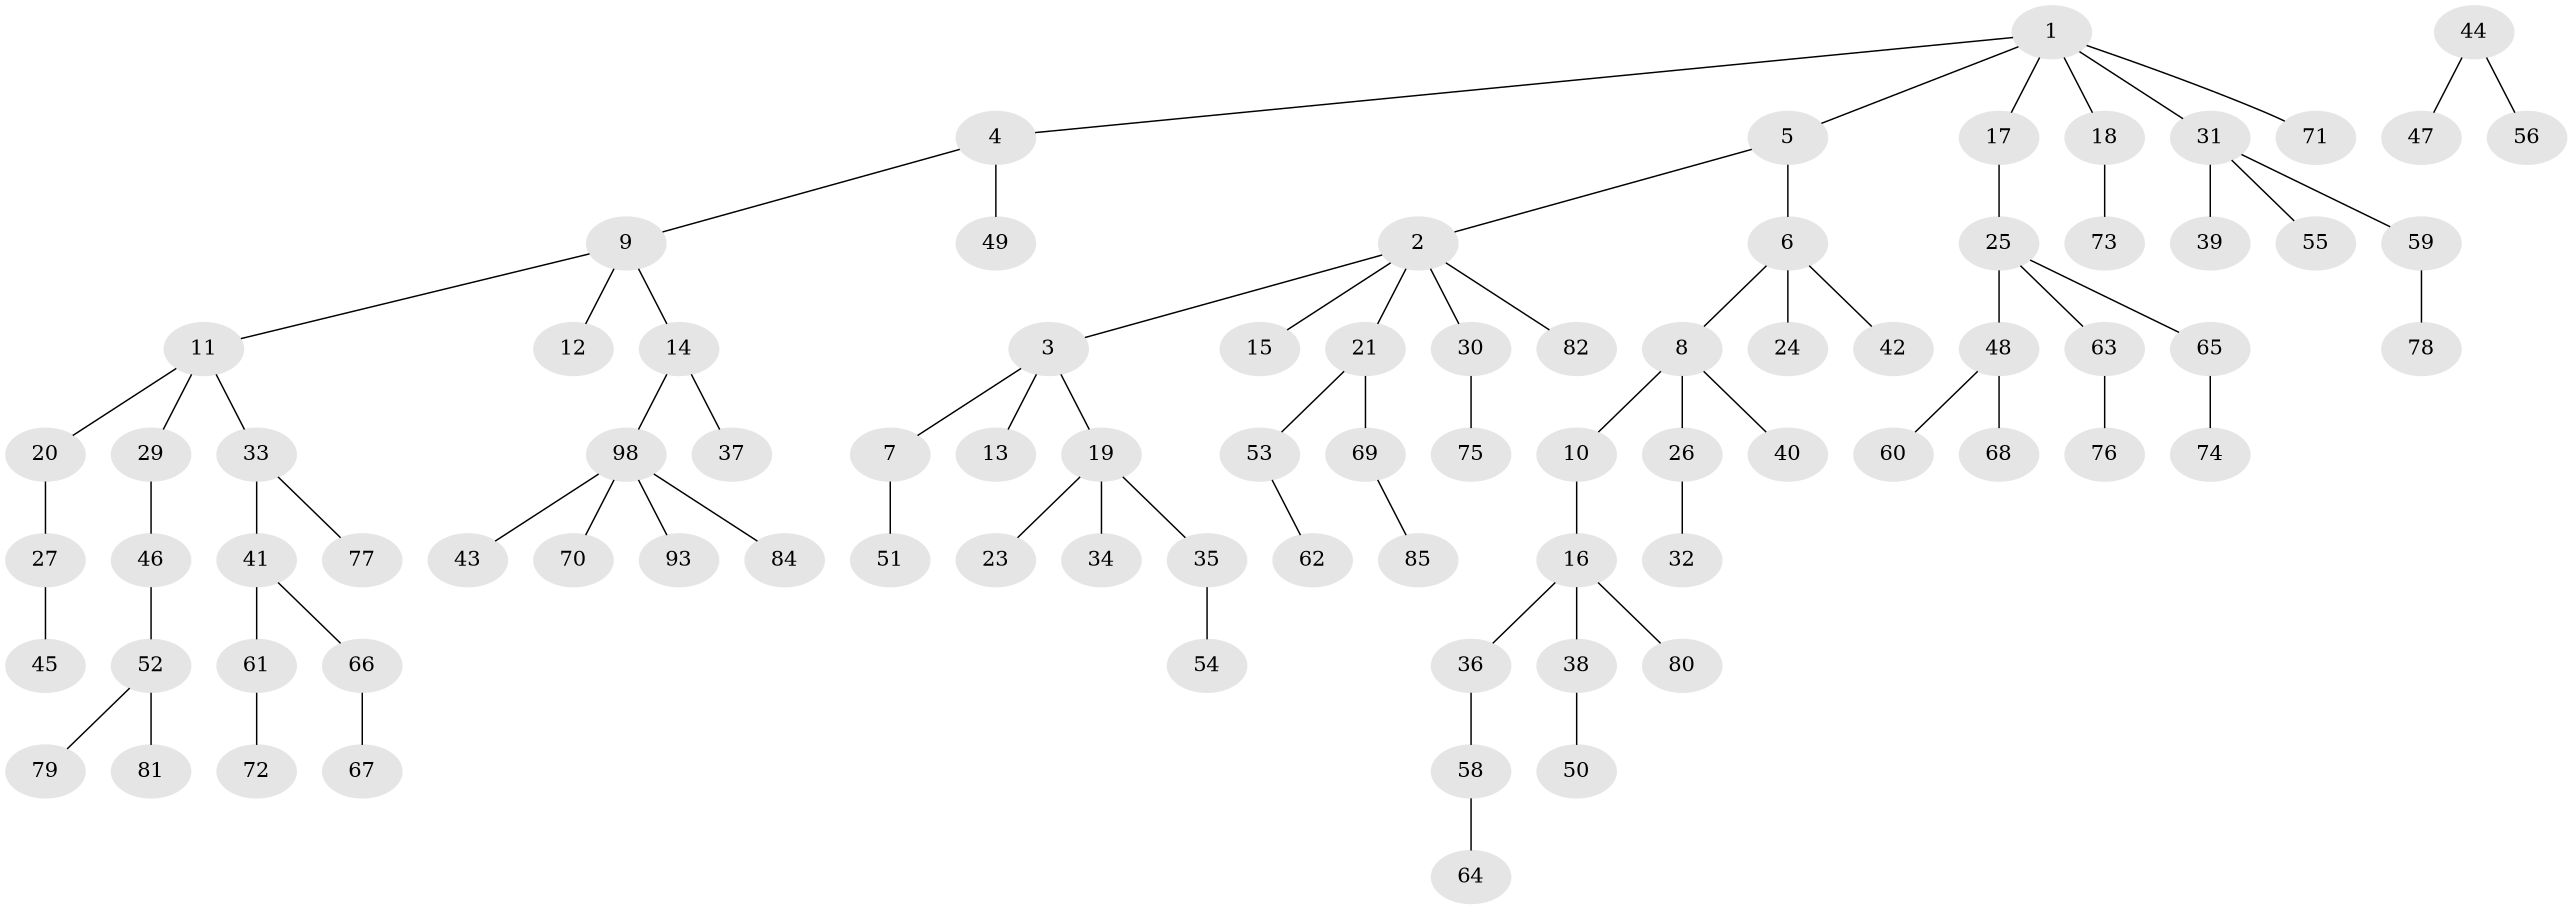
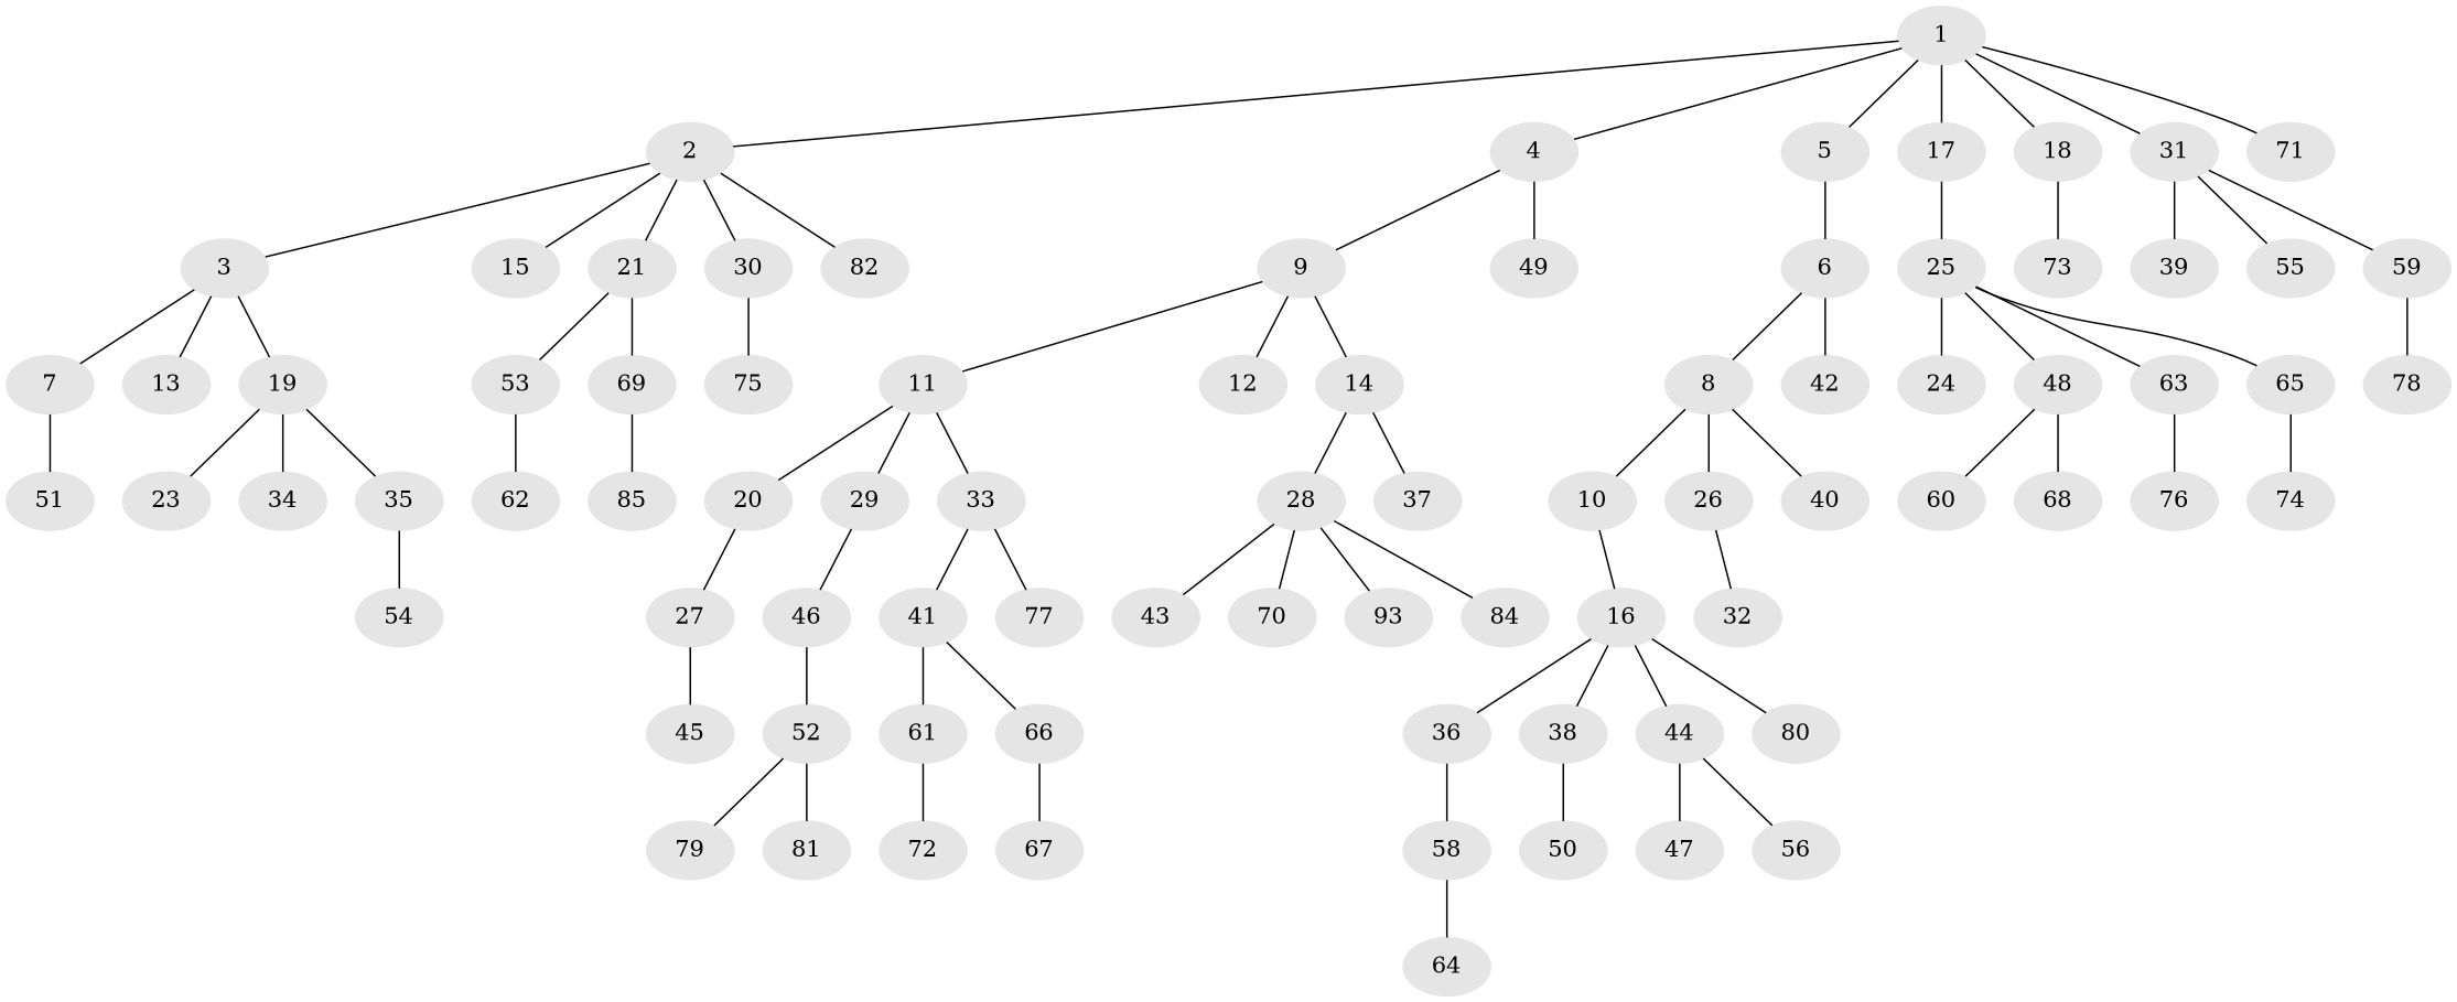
  graph {
    node [color=gray90 style=filled]
    1
    2
    4
    5
    17
    18
    31
    71
    3
    15
    21
    30
    82
    9
    49
    6
    25
    73
    39
    55
    59
    7
    13
    19
    53
    69
    75
    51
    23
    34
    35
    11
    12
    14
    8
    24
    42
    10
    26
    40
    16
    32
    20
    29
    33
-   28 [label=98]
+   28
    37
    36
    38
    44
    80
    27
    46
    41
    77
    43
    70
    n58 [label=93]
    84
    58
    50
    47
    56
    48
    63
    65
    54
    45
    62
    85
    60
    68
    76
    74
    52
    78
    61
    66
    64
    72
    67
    79
    81
-   5 -- 2
+   1 -- 2
    1 -- 4
    1 -- 5
    1 -- 17
    1 -- 18
    1 -- 31
    1 -- 71
    2 -- 3
    2 -- 15
    2 -- 21
    2 -- 30
    2 -- 82
    4 -- 9
    4 -- 49
    5 -- 6
    17 -- 25
    18 -- 73
    31 -- 39
    31 -- 55
    31 -- 59
    3 -- 7
    3 -- 13
    3 -- 19
    21 -- 53
    21 -- 69
    30 -- 75
    9 -- 11
    9 -- 12
    9 -- 14
    6 -- 8
-   6 -- 24
+   25 -- 24
    6 -- 42
    25 -- 48
    25 -- 63
    25 -- 65
    59 -- 78
    7 -- 51
    19 -- 23
    19 -- 34
    19 -- 35
    53 -- 62
    69 -- 85
    35 -- 54
    11 -- 20
    11 -- 29
    11 -- 33
    14 -- 28
    14 -- 37
    8 -- 10
    8 -- 26
    8 -- 40
    10 -- 16
    26 -- 32
    16 -- 36
    16 -- 38
+   16 -- 44
    16 -- 80
    20 -- 27
    29 -- 46
    33 -- 41
    33 -- 77
    28 -- 43
    28 -- 70
    28 -- n58
    28 -- 84
    36 -- 58
    38 -- 50
    44 -- 47
    44 -- 56
    27 -- 45
    46 -- 52
    41 -- 61
    41 -- 66
    58 -- 64
    48 -- 60
    48 -- 68
    63 -- 76
    65 -- 74
    52 -- 79
    52 -- 81
    61 -- 72
    66 -- 67
  }
